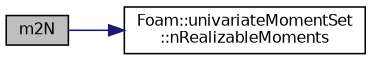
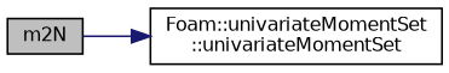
  digraph {
    rankdir=LR
    node [color=black fontname=Helvetica fontsize=10 shape=record]
    n1 [fillcolor=grey75 fontcolor=black height=0.2 label=m2N style=filled width=0.4]
-   n2 [height=0.2 label="Foam::univariateMomentSet\l::nRealizableMoments" width=0.4]
+   n2 [height=0.2 label="Foam::univariateMomentSet\l::univariateMomentSet" width=0.4]
    n1 -> n2 [color=midnightblue fontname=Helvetica fontsize=10 labelfontname=Helvetica labelfontsize=10 style=solid]
  }
